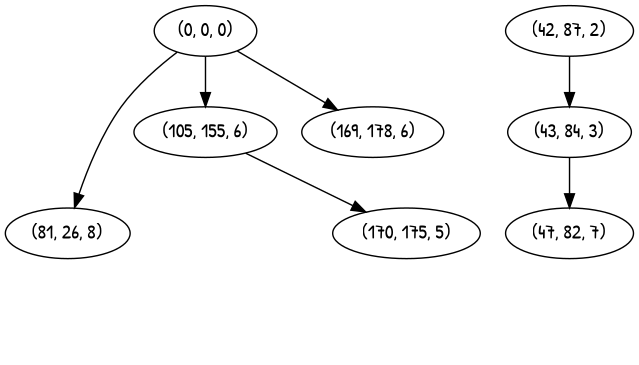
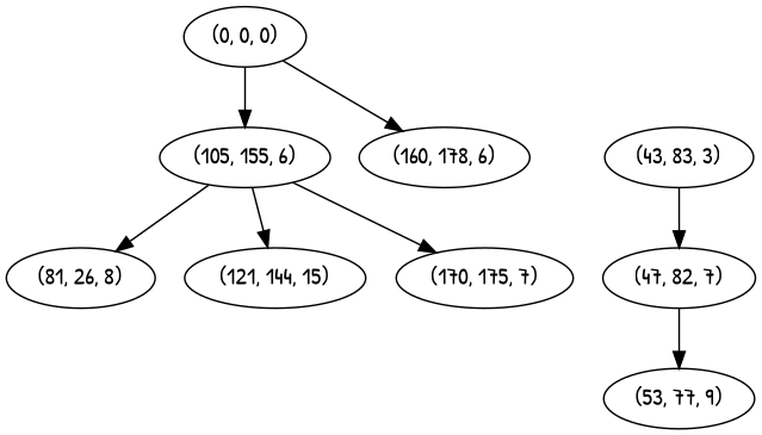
  digraph {
    fontname="Patrick Hand"
    node [fontname="Patrick Hand"]
    edge [fontname="Patrick Hand"]
    n1 [label="(81, 26, 8)"]
    "(0, 0, 0)"
    "(105, 155, 6)"
-   "(169, 178, 6)"
-   "(170, 175, 7)" [label="(170, 175, 5)"]
-   "(42, 87, 2)"
-   "(43, 83, 3)" [label="(43, 84, 3)"]
+   "(169, 178, 6)" [label="(160, 178, 6)"]
+   "(121, 144, 15)"
+   "(170, 175, 7)"
+   "(43, 83, 3)"
    n9 [label="(47, 82, 7)"]
-   "(0, 0, 0)" -> n1
+   "(53, 77, 9)"
+   "(105, 155, 6)" -> n1
    "(0, 0, 0)" -> "(105, 155, 6)"
    "(0, 0, 0)" -> "(169, 178, 6)"
+   "(105, 155, 6)" -> "(121, 144, 15)"
    "(105, 155, 6)" -> "(170, 175, 7)"
-   "(42, 87, 2)" -> "(43, 83, 3)"
    "(43, 83, 3)" -> n9
+   n9 -> "(53, 77, 9)"
  }
